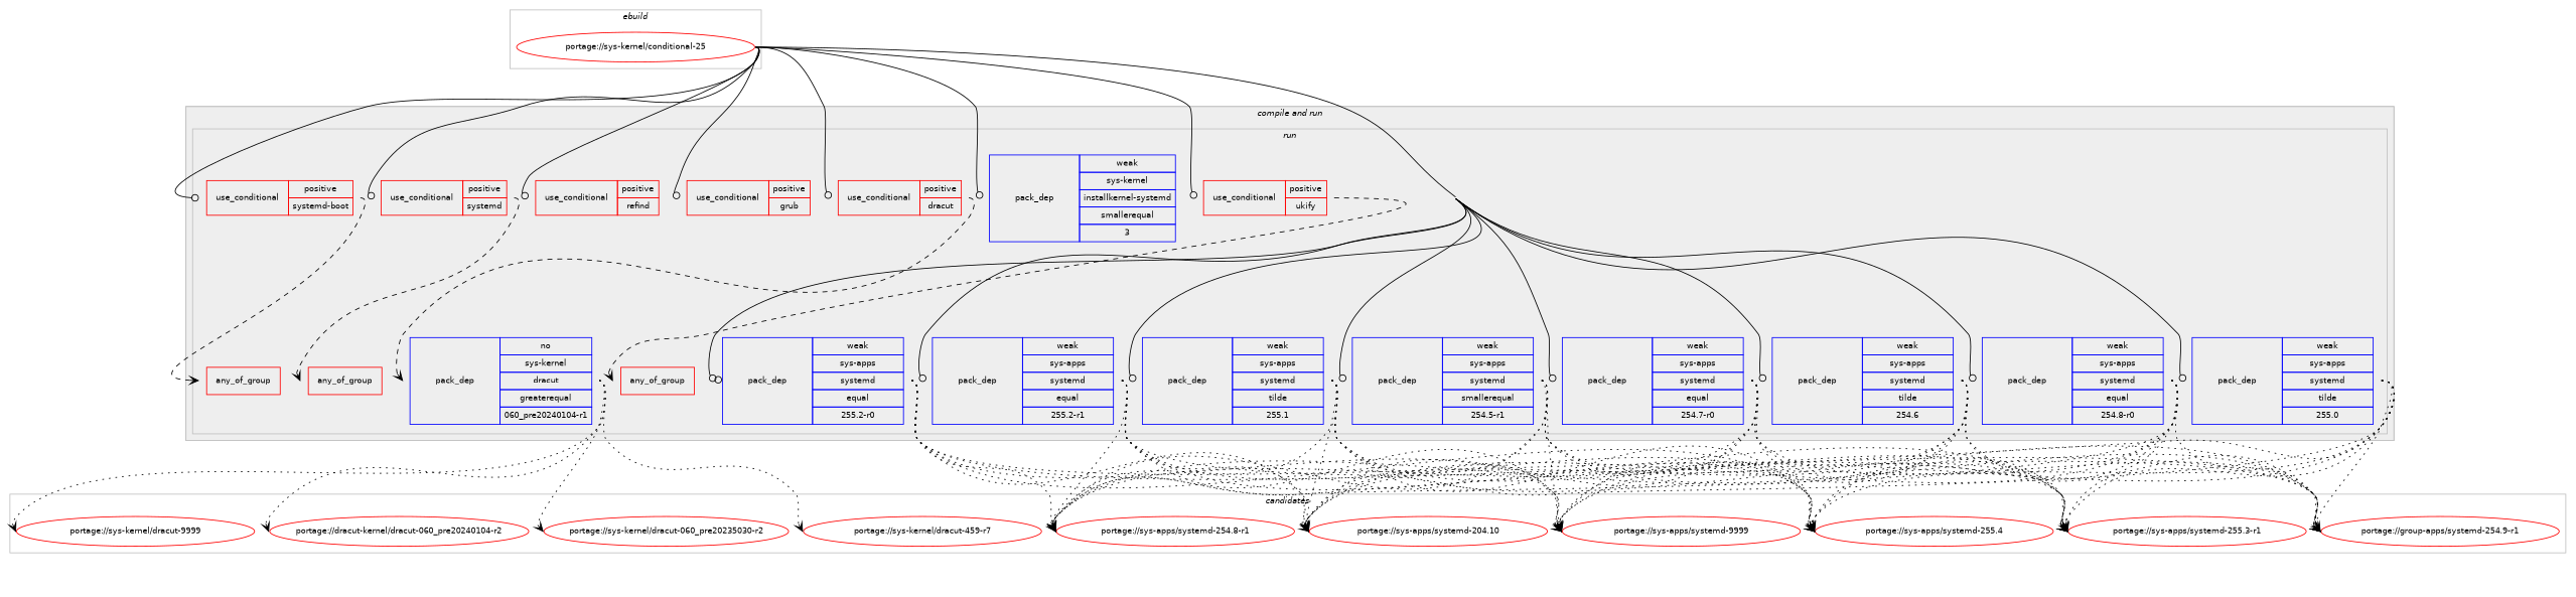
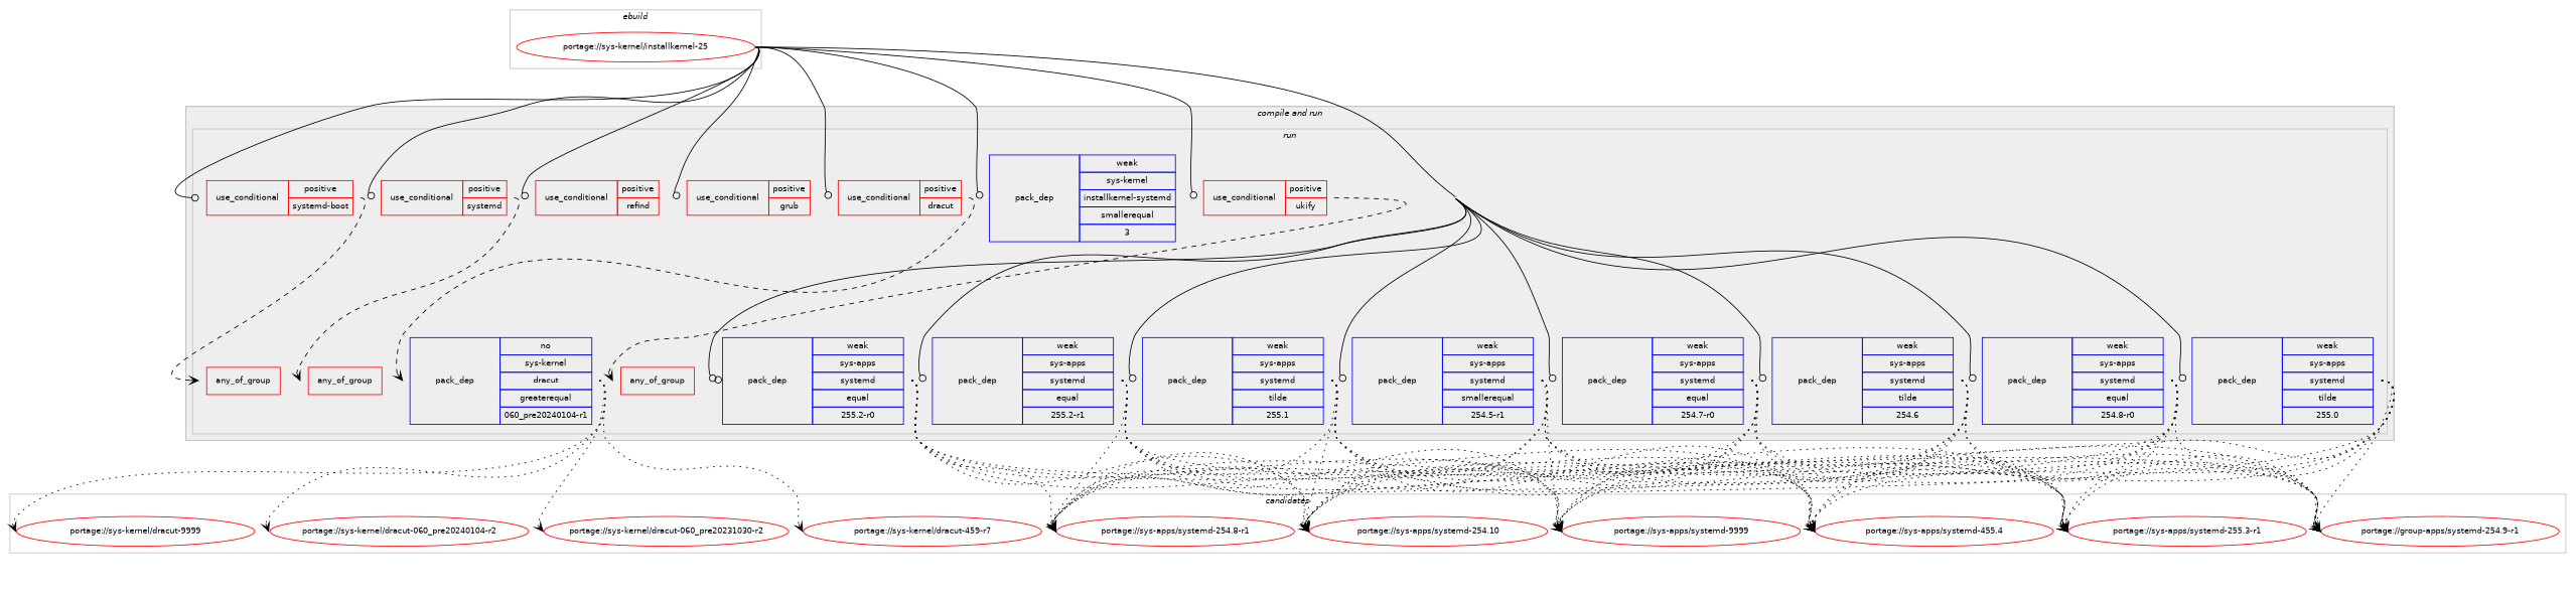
  digraph {
    compound=true
    concentrate=true
    fontname=Helvetica
    fontsize=10
    newrank=true
    rankdir=TB
    ranksep=1.5
    node [color=red fontname=Helvetica fontsize=10 shape=none]
    edge [arrowhead=vee headport=w style=dotted tailport=e weight=100]
-   n1 [label="portage://sys-kernel/conditional-25" width=4 shape=""]
+   n1 [label="portage://sys-kernel/installkernel-25" width=4 shape=""]
    n2 [color=blue label=<<TABLE BORDER="0" CELLBORDER="1" CELLSPACING="0" CELLPADDING="4" WIDTH="220"><TR><TD ROWSPAN="6" CELLPADDING="30">pack_dep</TD></TR><TR><TD WIDTH="110">no</TD></TR><TR><TD>sys-kernel</TD></TR><TR><TD>dracut</TD></TR><TR><TD>greaterequal</TD></TR><TR><TD>060_pre20240104-r1</TD></TR></TABLE>>]
    n3 [label=<<TABLE BORDER="0" CELLBORDER="1" CELLSPACING="0" CELLPADDING="4"><TR><TD ROWSPAN="3" CELLPADDING="10">use_conditional</TD></TR><TR><TD>positive</TD></TR><TR><TD>dracut</TD></TR></TABLE>>]
    n4 [label=<<TABLE BORDER="0" CELLBORDER="1" CELLSPACING="0" CELLPADDING="4"><TR><TD ROWSPAN="3" CELLPADDING="10">use_conditional</TD></TR><TR><TD>positive</TD></TR><TR><TD>grub</TD></TR></TABLE>>]
    n5 [label=<<TABLE BORDER="0" CELLBORDER="1" CELLSPACING="0" CELLPADDING="4"><TR><TD ROWSPAN="3" CELLPADDING="10">use_conditional</TD></TR><TR><TD>positive</TD></TR><TR><TD>refind</TD></TR></TABLE>>]
    n6 [label=<<TABLE BORDER="0" CELLBORDER="1" CELLSPACING="0" CELLPADDING="4"><TR><TD CELLPADDING="10">any_of_group</TD></TR></TABLE>>]
    n7 [label=<<TABLE BORDER="0" CELLBORDER="1" CELLSPACING="0" CELLPADDING="4"><TR><TD ROWSPAN="3" CELLPADDING="10">use_conditional</TD></TR><TR><TD>positive</TD></TR><TR><TD>systemd</TD></TR></TABLE>>]
    n8 [label=<<TABLE BORDER="0" CELLBORDER="1" CELLSPACING="0" CELLPADDING="4"><TR><TD CELLPADDING="10">any_of_group</TD></TR></TABLE>>]
    n9 [label=<<TABLE BORDER="0" CELLBORDER="1" CELLSPACING="0" CELLPADDING="4"><TR><TD ROWSPAN="3" CELLPADDING="10">use_conditional</TD></TR><TR><TD>positive</TD></TR><TR><TD>systemd-boot</TD></TR></TABLE>>]
    n10 [label=<<TABLE BORDER="0" CELLBORDER="1" CELLSPACING="0" CELLPADDING="4"><TR><TD CELLPADDING="10">any_of_group</TD></TR></TABLE>>]
    n11 [label=<<TABLE BORDER="0" CELLBORDER="1" CELLSPACING="0" CELLPADDING="4"><TR><TD ROWSPAN="3" CELLPADDING="10">use_conditional</TD></TR><TR><TD>positive</TD></TR><TR><TD>ukify</TD></TR></TABLE>>]
    n12 [color=blue label=<<TABLE BORDER="0" CELLBORDER="1" CELLSPACING="0" CELLPADDING="4" WIDTH="220"><TR><TD ROWSPAN="6" CELLPADDING="30">pack_dep</TD></TR><TR><TD WIDTH="110">weak</TD></TR><TR><TD>sys-apps</TD></TR><TR><TD>systemd</TD></TR><TR><TD>equal</TD></TR><TR><TD>254.7-r0</TD></TR></TABLE>>]
    n13 [color=blue label=<<TABLE BORDER="0" CELLBORDER="1" CELLSPACING="0" CELLPADDING="4" WIDTH="220"><TR><TD ROWSPAN="6" CELLPADDING="30">pack_dep</TD></TR><TR><TD WIDTH="110">weak</TD></TR><TR><TD>sys-apps</TD></TR><TR><TD>systemd</TD></TR><TR><TD>equal</TD></TR><TR><TD>254.8-r0</TD></TR></TABLE>>]
    n14 [color=blue label=<<TABLE BORDER="0" CELLBORDER="1" CELLSPACING="0" CELLPADDING="4" WIDTH="220"><TR><TD ROWSPAN="6" CELLPADDING="30">pack_dep</TD></TR><TR><TD WIDTH="110">weak</TD></TR><TR><TD>sys-apps</TD></TR><TR><TD>systemd</TD></TR><TR><TD>equal</TD></TR><TR><TD>255.2-r0</TD></TR></TABLE>>]
    n15 [color=blue label=<<TABLE BORDER="0" CELLBORDER="1" CELLSPACING="0" CELLPADDING="4" WIDTH="220"><TR><TD ROWSPAN="6" CELLPADDING="30">pack_dep</TD></TR><TR><TD WIDTH="110">weak</TD></TR><TR><TD>sys-apps</TD></TR><TR><TD>systemd</TD></TR><TR><TD>equal</TD></TR><TR><TD>255.2-r1</TD></TR></TABLE>>]
    n16 [color=blue label=<<TABLE BORDER="0" CELLBORDER="1" CELLSPACING="0" CELLPADDING="4" WIDTH="220"><TR><TD ROWSPAN="6" CELLPADDING="30">pack_dep</TD></TR><TR><TD WIDTH="110">weak</TD></TR><TR><TD>sys-apps</TD></TR><TR><TD>systemd</TD></TR><TR><TD>smallerequal</TD></TR><TR><TD>254.5-r1</TD></TR></TABLE>>]
    n17 [color=blue label=<<TABLE BORDER="0" CELLBORDER="1" CELLSPACING="0" CELLPADDING="4" WIDTH="220"><TR><TD ROWSPAN="6" CELLPADDING="30">pack_dep</TD></TR><TR><TD WIDTH="110">weak</TD></TR><TR><TD>sys-apps</TD></TR><TR><TD>systemd</TD></TR><TR><TD>tilde</TD></TR><TR><TD>254.6</TD></TR></TABLE>>]
    n18 [color=blue label=<<TABLE BORDER="0" CELLBORDER="1" CELLSPACING="0" CELLPADDING="4" WIDTH="220"><TR><TD ROWSPAN="6" CELLPADDING="30">pack_dep</TD></TR><TR><TD WIDTH="110">weak</TD></TR><TR><TD>sys-apps</TD></TR><TR><TD>systemd</TD></TR><TR><TD>tilde</TD></TR><TR><TD>255.0</TD></TR></TABLE>>]
    n19 [color=blue label=<<TABLE BORDER="0" CELLBORDER="1" CELLSPACING="0" CELLPADDING="4" WIDTH="220"><TR><TD ROWSPAN="6" CELLPADDING="30">pack_dep</TD></TR><TR><TD WIDTH="110">weak</TD></TR><TR><TD>sys-apps</TD></TR><TR><TD>systemd</TD></TR><TR><TD>tilde</TD></TR><TR><TD>255.1</TD></TR></TABLE>>]
    n20 [color=blue label=<<TABLE BORDER="0" CELLBORDER="1" CELLSPACING="0" CELLPADDING="4" WIDTH="220"><TR><TD ROWSPAN="6" CELLPADDING="30">pack_dep</TD></TR><TR><TD WIDTH="110">weak</TD></TR><TR><TD>sys-kernel</TD></TR><TR><TD>installkernel-systemd</TD></TR><TR><TD>smallerequal</TD></TR><TR><TD>3</TD></TR></TABLE>>]
    n21 [label="portage://sys-kernel/dracut-459-r7" width=4 shape=""]
-   n22 [label="portage://sys-kernel/dracut-060_pre20235030-r2" width=4 shape=""]
-   n23 [label="portage://dracut-kernel/dracut-060_pre20240104-r2" width=4 shape=""]
+   n22 [label="portage://sys-kernel/dracut-060_pre20231030-r2" width=4 shape=""]
+   n23 [label="portage://sys-kernel/dracut-060_pre20240104-r2" width=4 shape=""]
    n24 [label="portage://sys-kernel/dracut-9999" width=4 shape=""]
-   n25 [label="portage://sys-apps/systemd-204.10" width=4 shape=""]
+   n25 [label="portage://sys-apps/systemd-254.10" width=4 shape=""]
    n26 [label="portage://sys-apps/systemd-254.8-r1" width=4 shape=""]
    n27 [label="portage://group-apps/systemd-254.9-r1" width=4 shape=""]
    n28 [label="portage://sys-apps/systemd-255.3-r1" width=4 shape=""]
-   n29 [label="portage://sys-apps/systemd-255.4" width=4 shape=""]
+   n29 [label="portage://sys-apps/systemd-455.4" width=4 shape=""]
    n30 [label="portage://sys-apps/systemd-9999" width=4 shape=""]
    subgraph cluster_1 {
      color=gray
      label=<<i>ebuild</i>>
      rank=same
      n1
    }
    subgraph cluster_2 {
      color=gray
      label=<<i>dependencies</i>>
      subgraph cluster_3 {
        color=gray
        fillcolor="#eeeeee"
        label=<<i>compile</i>>
        style=filled
      }
      subgraph cluster_4 {
        color=gray
        fillcolor="#eeeeee"
        label=<<i>compile and run</i>>
        style=filled
      }
      subgraph cluster_5 {
        color=gray
        fillcolor="#eeeeee"
        label=<<i>run</i>>
        style=filled
        subgraph sub_6 {
          color=gray
          fillcolor="#eeeeee"
          label=<<i>run</i>>
          style=filled
          n3
          subgraph sub_7 {
            color=gray
            fillcolor="#eeeeee"
            label=<<i>run</i>>
            style=filled
            n2
          }
        }
        subgraph sub_8 {
          color=gray
          fillcolor="#eeeeee"
          label=<<i>run</i>>
          style=filled
          n4
        }
        subgraph sub_9 {
          color=gray
          fillcolor="#eeeeee"
          label=<<i>run</i>>
          style=filled
          n5
        }
        subgraph sub_10 {
          color=gray
          fillcolor="#eeeeee"
          label=<<i>run</i>>
          style=filled
          n7
          subgraph sub_11 {
            color=gray
            fillcolor="#eeeeee"
            label=<<i>run</i>>
            style=filled
            n6
          }
        }
        subgraph sub_12 {
          color=gray
          fillcolor="#eeeeee"
          label=<<i>run</i>>
          style=filled
          n9
          subgraph sub_13 {
            color=gray
            fillcolor="#eeeeee"
            label=<<i>run</i>>
            style=filled
            n8
          }
        }
        subgraph sub_14 {
          color=gray
          fillcolor="#eeeeee"
          label=<<i>run</i>>
          style=filled
          n11
          subgraph sub_15 {
            color=gray
            fillcolor="#eeeeee"
            label=<<i>run</i>>
            style=filled
            n10
          }
        }
        subgraph sub_16 {
          color=gray
          fillcolor="#eeeeee"
          label=<<i>run</i>>
          style=filled
          n12
        }
        subgraph sub_17 {
          color=gray
          fillcolor="#eeeeee"
          label=<<i>run</i>>
          style=filled
          n13
        }
        subgraph sub_18 {
          color=gray
          fillcolor="#eeeeee"
          label=<<i>run</i>>
          style=filled
          n14
        }
        subgraph sub_19 {
          color=gray
          fillcolor="#eeeeee"
          label=<<i>run</i>>
          style=filled
          n15
        }
        subgraph sub_20 {
          color=gray
          fillcolor="#eeeeee"
          label=<<i>run</i>>
          style=filled
          n16
        }
        subgraph sub_21 {
          color=gray
          fillcolor="#eeeeee"
          label=<<i>run</i>>
          style=filled
          n17
        }
        subgraph sub_22 {
          color=gray
          fillcolor="#eeeeee"
          label=<<i>run</i>>
          style=filled
          n18
        }
        subgraph sub_23 {
          color=gray
          fillcolor="#eeeeee"
          label=<<i>run</i>>
          style=filled
          n19
        }
        subgraph sub_24 {
          color=gray
          fillcolor="#eeeeee"
          label=<<i>run</i>>
          style=filled
          n20
        }
      }
    }
    subgraph cluster_25 {
      color=gray
      label=<<i>candidates</i>>
      rank=same
      subgraph sub_26 {
        color=black
        label=<<i>candidates</i>>
        nodesep=1
        rank=same
        n21
        n22
        n23
        n24
      }
      subgraph sub_27 {
        color=black
        label=<<i>candidates</i>>
        nodesep=1
        rank=same
        n25
        n26
        n27
        n28
        n29
        n30
      }
      subgraph sub_28 {
        color=black
        label=<<i>candidates</i>>
        nodesep=1
        rank=same
        n25
        n26
        n27
        n28
        n29
        n30
      }
      subgraph sub_29 {
        color=black
        label=<<i>candidates</i>>
        nodesep=1
        rank=same
        n25
        n26
        n27
        n28
        n29
        n30
      }
      subgraph sub_30 {
        color=black
        label=<<i>candidates</i>>
        nodesep=1
        rank=same
        n25
        n26
        n27
        n28
        n29
        n30
      }
      subgraph sub_31 {
        color=black
        label=<<i>candidates</i>>
        nodesep=1
        rank=same
        n25
        n26
        n27
        n28
        n29
        n30
      }
      subgraph sub_32 {
        color=black
        label=<<i>candidates</i>>
        nodesep=1
        rank=same
        n25
        n26
        n27
        n28
        n29
        n30
      }
      subgraph sub_33 {
        color=black
        label=<<i>candidates</i>>
        nodesep=1
        rank=same
        n25
        n26
        n27
        n28
        n29
        n30
      }
      subgraph sub_34 {
        color=black
        label=<<i>candidates</i>>
        nodesep=1
        rank=same
        n25
        n26
        n27
        n28
        n29
        n30
      }
      subgraph sub_35 {
        color=black
        label=<<i>candidates</i>>
        nodesep=1
        rank=same
      }
    }
    n1 -> n3 [arrowhead=odot style=solid weight=20]
    n1 -> n4 [arrowhead=odot style=solid weight=20]
    n1 -> n5 [arrowhead=odot style=solid weight=20]
    n1 -> n7 [arrowhead=odot style=solid weight=20]
    n1 -> n9 [arrowhead=odot style=solid weight=20]
    n1 -> n11 [arrowhead=odot style=solid weight=20]
    n1 -> n12 [arrowhead=odot style=solid weight=20]
    n1 -> n13 [arrowhead=odot style=solid weight=20]
    n1 -> n14 [arrowhead=odot style=solid weight=20]
    n1 -> n15 [arrowhead=odot style=solid weight=20]
    n1 -> n16 [arrowhead=odot style=solid weight=20]
    n1 -> n17 [arrowhead=odot style=solid weight=20]
    n1 -> n18 [arrowhead=odot style=solid weight=20]
    n1 -> n19 [arrowhead=odot style=solid weight=20]
    n1 -> n20 [arrowhead=odot style=solid weight=20]
    n2 -> n21
    n2 -> n22
    n2 -> n23
    n2 -> n24
    n3 -> n2 [style=dashed weight=20]
    n7 -> n6 [style=dashed weight=20]
    n9 -> n8 [style=dashed weight=20]
    n11 -> n10 [style=dashed weight=20]
    n12 -> n25
    n12 -> n26
    n12 -> n27
    n12 -> n28
    n12 -> n29
    n12 -> n30
    n13 -> n25
    n13 -> n26
    n13 -> n27
    n13 -> n28
    n13 -> n29
    n13 -> n30
    n14 -> n25
    n14 -> n26
    n14 -> n27
    n14 -> n28
    n14 -> n29
    n14 -> n30
    n15 -> n25
    n15 -> n26
    n15 -> n27
    n15 -> n28
    n15 -> n29
    n15 -> n30
    n16 -> n25
    n16 -> n26
    n16 -> n27
    n16 -> n28
    n16 -> n29
    n16 -> n30
    n17 -> n25
    n17 -> n26
    n17 -> n27
    n17 -> n28
    n17 -> n29
    n17 -> n30
    n18 -> n25
    n18 -> n26
    n18 -> n27
    n18 -> n28
    n18 -> n29
    n18 -> n30
    n19 -> n25
    n19 -> n26
    n19 -> n27
    n19 -> n28
    n19 -> n29
    n19 -> n30
  }
